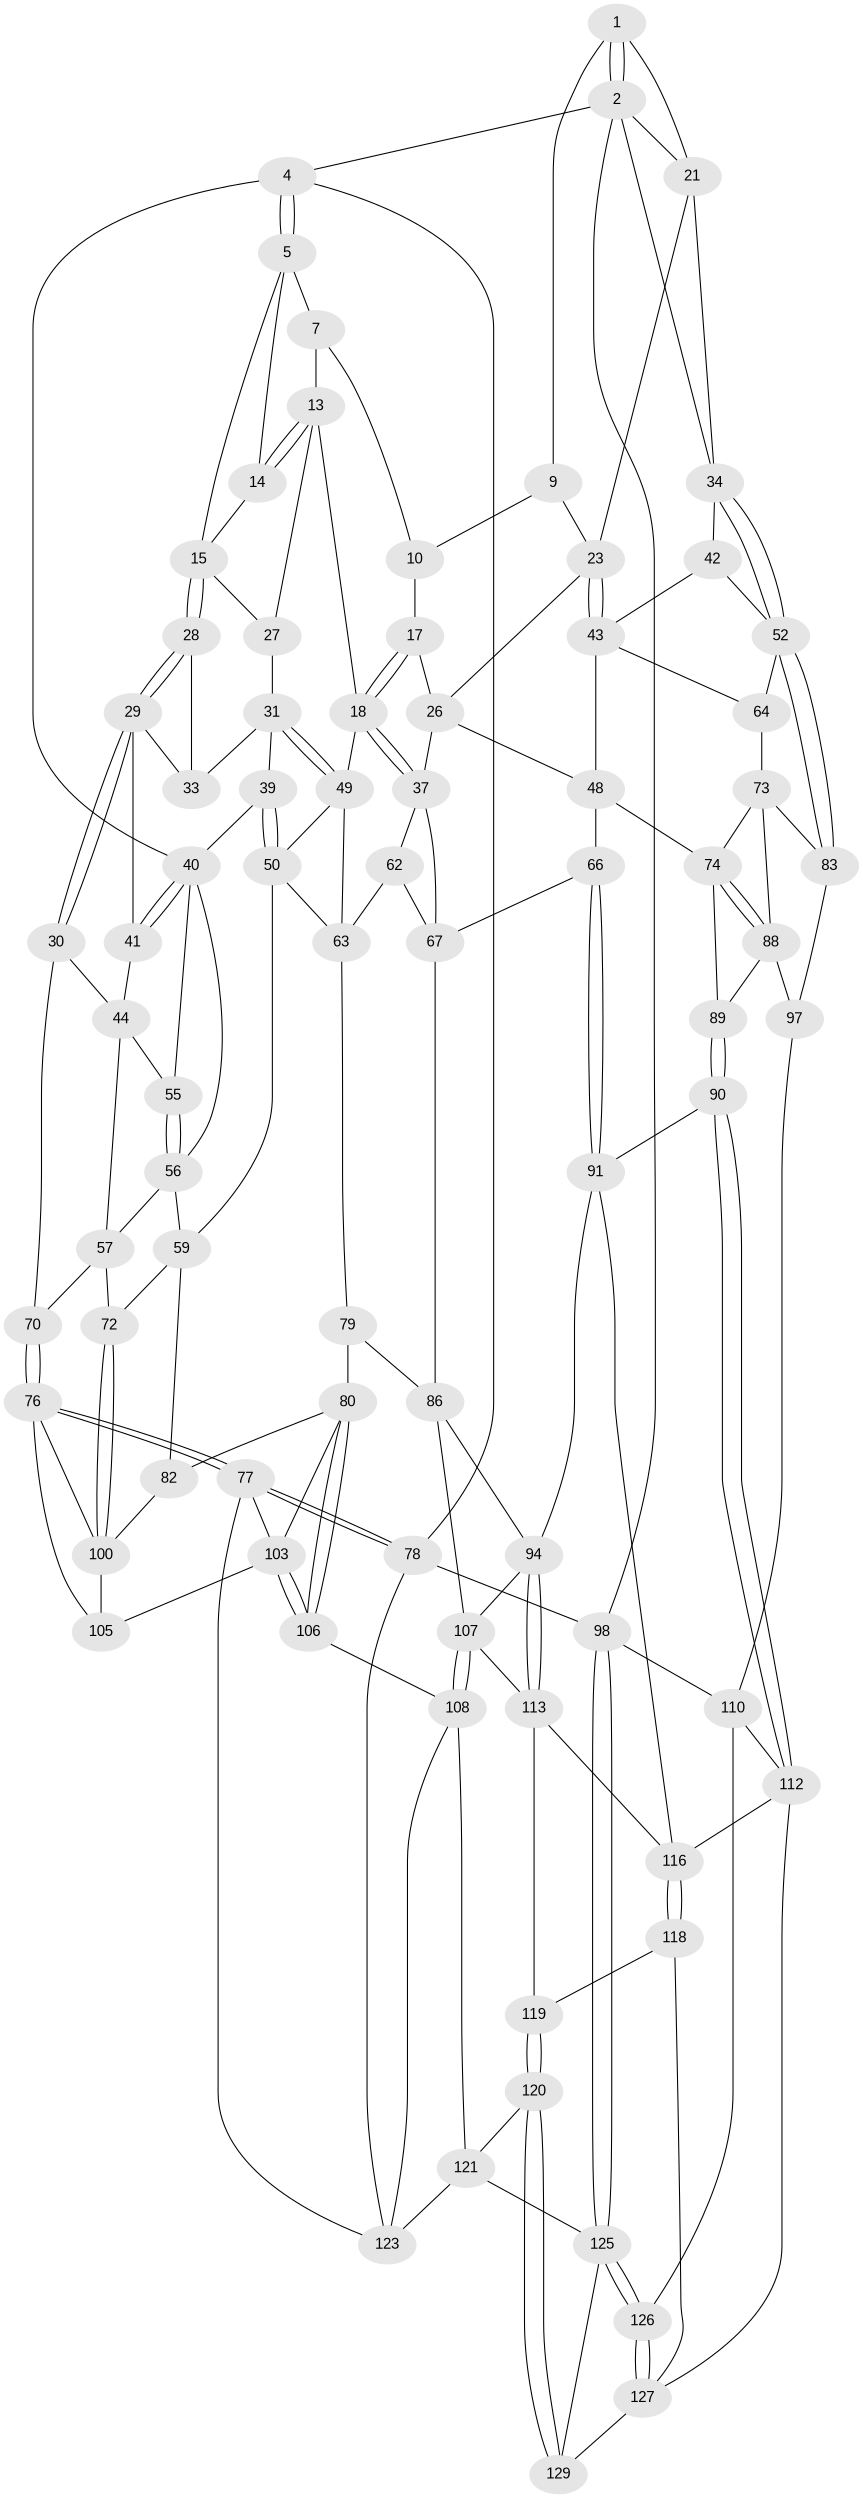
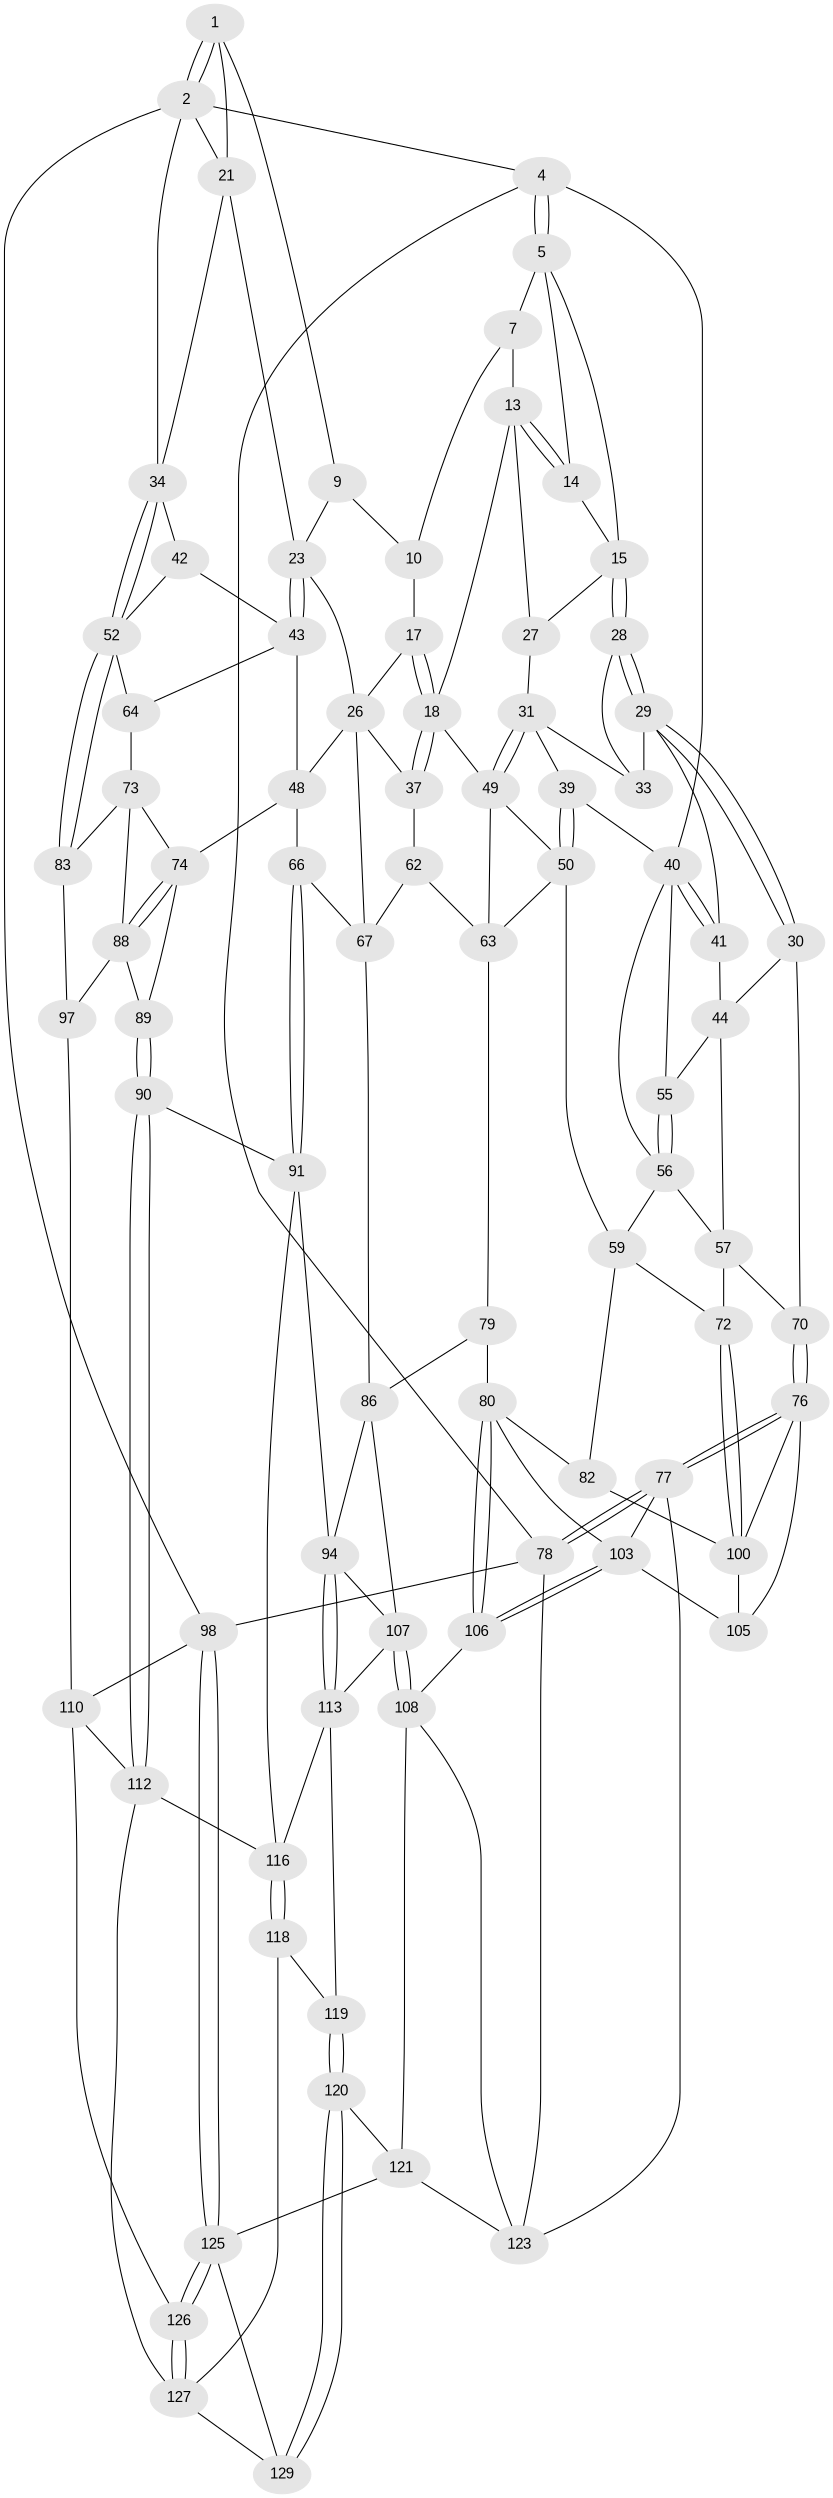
  graph {
    fontname="Liberation Sans"
    node [color=gray90 fontname="Liberation Sans" style=filled]
    edge [fontname="Liberation Sans"]
    1 [super="+8"]
    2 [super="+3"]
    9
    21 [super="+22"]
    4
    34 [super="+35"]
    98 [super="+99"]
    10 [super="+11"]
    23 [super="+24"]
    5 [super="+6"]
    78
    40 [super="+54"]
    42
    52 [super="+53"]
    110 [super="+111"]
    125 [super="+130"]
    7 [super="+12"]
    14
    15 [super="+16"]
    30 [super="+46"]
    44 [super="+45"]
    70
    123 [super="+132"]
    13 [super="+20"]
    27
    28
    17 [super="+25"]
    18 [super="+19"]
    26 [super="+36"]
    43 [super="+47"]
    37 [super="+61"]
    49 [super="+51"]
    31 [super="+32"]
    29 [super="+38"]
    33
    48 [super="+65"]
    62
    67 [super="+85"]
    50 [super="+58"]
    63 [super="+68"]
    64
    66
    74 [super="+75"]
    39
    41
    55
    57 [super="+69"]
    76 [super="+101"]
    83 [super="+96"]
    86 [super="+87"]
    56 [super="+60"]
    59 [super="+71"]
    73 [super="+84"]
    72
    91 [super="+93"]
    88 [super="+92"]
    89
    79
    82
    97
    100 [super="+102"]
    80 [super="+81"]
    94 [super="+95"]
    116 [super="+117"]
    107 [super="+109"]
    77 [super="+124"]
    105
    90
    103 [super="+104"]
    106
    108 [super="+122"]
    113 [super="+114"]
    112 [super="+115"]
    127 [super="+128"]
    118
    119
    126
    129
    121 [super="+131"]
    120
    1 -- 2
    1 -- 2
    1 -- 9
    1 -- 21
    2 -- 21
    2 -- 4
    2 -- 34
    2 -- 98
    9 -- 10
    9 -- 23
    21 -- 34
    21 -- 23
    4 -- 5
    4 -- 5
    4 -- 78
    4 -- 40
    34 -- 42
    34 -- 52
    34 -- 52
    98 -- 110
    98 -- 125
    98 -- 125
    10 -- 17 [weight=2]
    23 -- 26
    23 -- 43
    23 -- 43
    5 -- 7
    5 -- 14
    5 -- 15
    78 -- 98
    78 -- 123
    40 -- 41
    40 -- 41
    40 -- 55
    40 -- 56
    42 -- 52
    42 -- 43
    52 -- 64
    52 -- 83
    52 -- 83
    110 -- 112
    110 -- 126
    125 -- 126
    125 -- 126
    125 -- 129
    7 -- 10
    7 -- 13
    14 -- 15
    15 -- 27
    15 -- 28
    15 -- 28
    30 -- 44
    30 -- 70
    44 -- 55
    44 -- 57
    70 -- 76
    70 -- 76
    13 -- 14
    13 -- 14
    13 -- 27
    13 -- 18
    27 -- 31
    28 -- 29
    28 -- 29
    28 -- 33
    17 -- 18
    17 -- 18
    17 -- 26
    18 -- 37
    18 -- 37
    18 -- 49
    26 -- 37
    26 -- 48
    43 -- 48
    43 -- 64
    37 -- 62
-   37 -- 67
+   26 -- 67
    49 -- 50
    49 -- 63
    31 -- 49
    31 -- 49
    31 -- 33
    31 -- 39
    29 -- 30
    29 -- 30
    29 -- 33
    29 -- 41
    48 -- 66
    48 -- 74
    62 -- 67
    62 -- 63
    67 -- 86
    50 -- 63
    50 -- 59
    63 -- 79
    64 -- 73
    66 -- 67
    66 -- 91
    66 -- 91
    74 -- 88
    74 -- 88
    74 -- 89
    39 -- 40
    39 -- 50
    39 -- 50
    41 -- 44
    55 -- 56
    55 -- 56
    57 -- 70
    57 -- 72
    76 -- 100
    76 -- 77
    76 -- 77
    76 -- 105
    83 -- 97
    86 -- 94
    86 -- 107
    56 -- 57
    56 -- 59
    59 -- 72
    59 -- 82
    73 -- 74
    73 -- 83
    73 -- 88
    72 -- 100
    72 -- 100
    91 -- 94
    91 -- 116
    88 -- 89
    88 -- 97
    89 -- 90
    89 -- 90
    79 -- 86
    79 -- 80
    82 -- 100
    97 -- 110
    100 -- 105
    80 -- 82
    80 -- 103
    80 -- 106
    80 -- 106
    94 -- 107
    94 -- 113
    94 -- 113
    116 -- 118
    116 -- 118
    107 -- 108
    107 -- 108
    107 -- 113
    77 -- 78
    77 -- 78
    77 -- 123
    77 -- 103
    90 -- 91
    90 -- 112
    90 -- 112
    103 -- 105
    103 -- 106
    103 -- 106
    106 -- 108
    108 -- 123
    108 -- 121
    113 -- 116
    113 -- 119
    112 -- 116
    112 -- 127
    127 -- 129
    118 -- 127
    118 -- 119
    119 -- 120
    119 -- 120
    126 -- 127
    126 -- 127
    121 -- 125
    121 -- 123
    120 -- 129
    120 -- 129
    120 -- 121
  }
